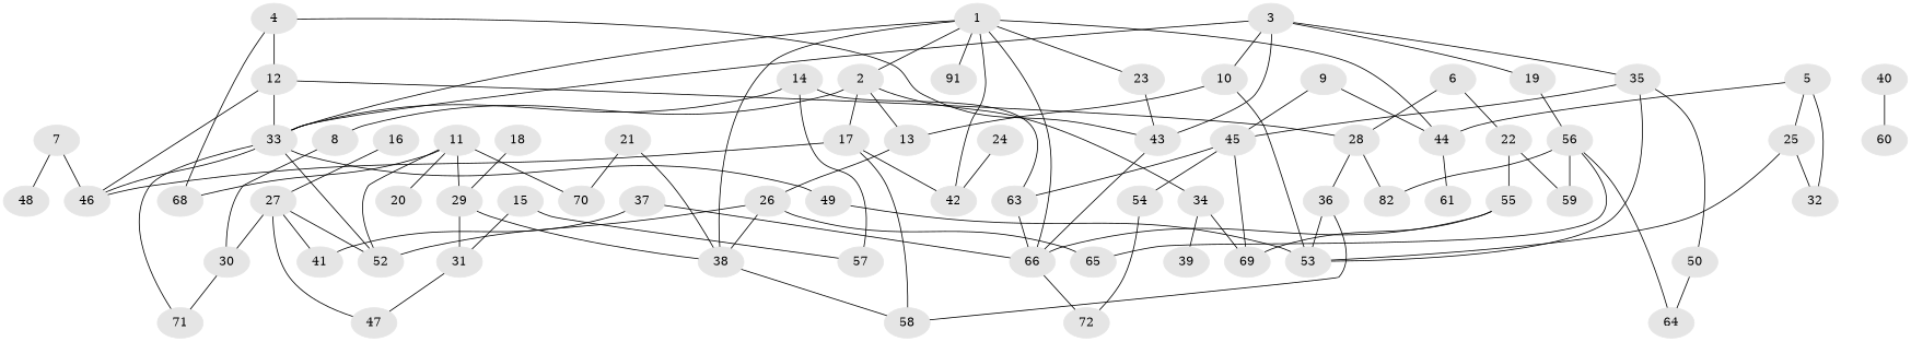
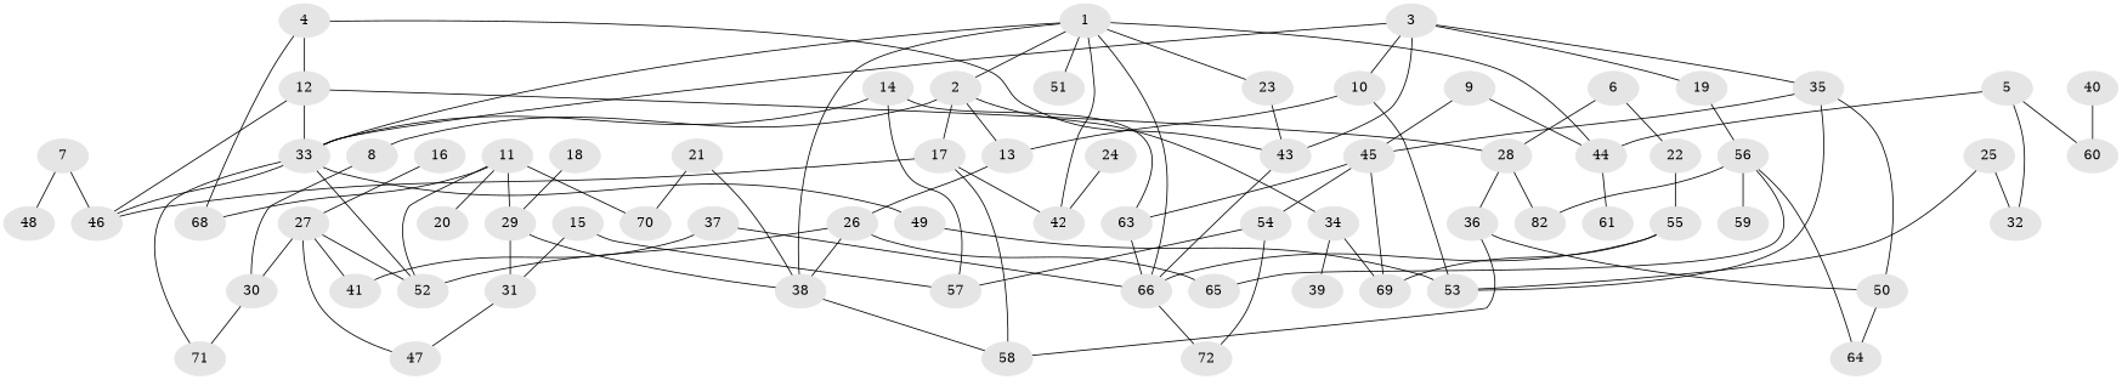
  graph {
    node [color=gray90 style=filled]
    edge [weight=1.0]
    1
    2
    23
    33
    38
    42
    44
-   51 [label=91]
+   51
    66
    8
    13
    17
    34
    43
    46
    52
    71
    49
    58
    61
    72
    30
    26
    39
    69
    3
    10
    19
    35
    53
    56
    45
    50
    4
    12
    68
    28
    5
    32
    60
    6
    22
    55
    59
    36
    n46 [label=82]
    7
    48
    9
    63
    54
    11
    20
    29
    70
    31
    65
    14
    57
    15
    47
    16
    27
    41
    18
    64
    21
    24
    25
    37
    40
    1 -- 2
    1 -- 23
    1 -- 33
    1 -- 38
    1 -- 42
    1 -- 44
    1 -- 51
    1 -- 66
    2 -- 8
    2 -- 13
    2 -- 17
    2 -- 34
    23 -- 43
    33 -- 46
    33 -- 52
    33 -- 71
    33 -- 49
    38 -- 58
    44 -- 61
    66 -- 72
    8 -- 30
    13 -- 26
    17 -- 42
    17 -- 46
    17 -- 58
    34 -- 39
    34 -- 69
    43 -- 66
    49 -- 53
    30 -- 71
    26 -- 38
    26 -- 52
    26 -- 65
    3 -- 33
    3 -- 43
    3 -- 10
    3 -- 19
    3 -- 35
    10 -- 13
    10 -- 53
    19 -- 56
    35 -- 53
    35 -- 45
    35 -- 50
    56 -- 59
    56 -- n46
    56 -- 65
    56 -- 64
    45 -- 69
    45 -- 63
    45 -- 54
    50 -- 64
    4 -- 43
    4 -- 12
    4 -- 68
    12 -- 33
    12 -- 46
    12 -- 28
    28 -- 36
    28 -- n46
    5 -- 44
    5 -- 32
-   5 -- 25
+   5 -- 60
    6 -- 28
    6 -- 22
    22 -- 55
-   22 -- 59
    55 -- 66
    55 -- 69
    36 -- 58
-   36 -- 53
+   36 -- 50
    7 -- 46
    7 -- 48
    9 -- 44
    9 -- 45
    63 -- 66
    54 -- 72
+   54 -- 57
    11 -- 52
    11 -- 68
    11 -- 20
    11 -- 29
    11 -- 70
    29 -- 38
    29 -- 31
    31 -- 47
    14 -- 33
    14 -- 63
    14 -- 57
    15 -- 31
    15 -- 57
    16 -- 27
    27 -- 52
    27 -- 30
    27 -- 47
    27 -- 41
    18 -- 29
    21 -- 38
    21 -- 70
    24 -- 42
    25 -- 53
    25 -- 32
    37 -- 66
    37 -- 41
    40 -- 60
  }
